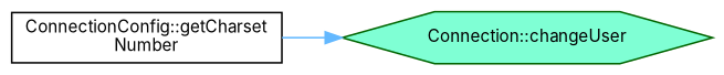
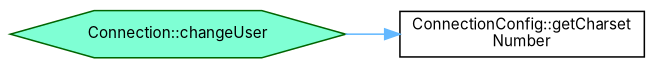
  digraph {
    rankdir=RL
    fontname=Inter
    node [fontname=Inter fontsize=10 style=filled]
    n1 [color=black fillcolor=white fontcolor=black height=0.2 label="ConnectionConfig::getCharset\lNumber" shape=box width=0.4]
    n2 [color=darkgreen fillcolor=aquamarine height=0.2 label="Connection::changeUser" shape=hexagon width=0.4]
-   n2 -> n1 [color=steelblue1 dir=back fontname=Inter fontsize=10 labelfontname=Helvetica labelfontsize=10 style=solid]
+   n1 -> n2 [color=steelblue1 dir=back fontname=Inter fontsize=10 labelfontname=Helvetica labelfontsize=10 style=solid]
  }
